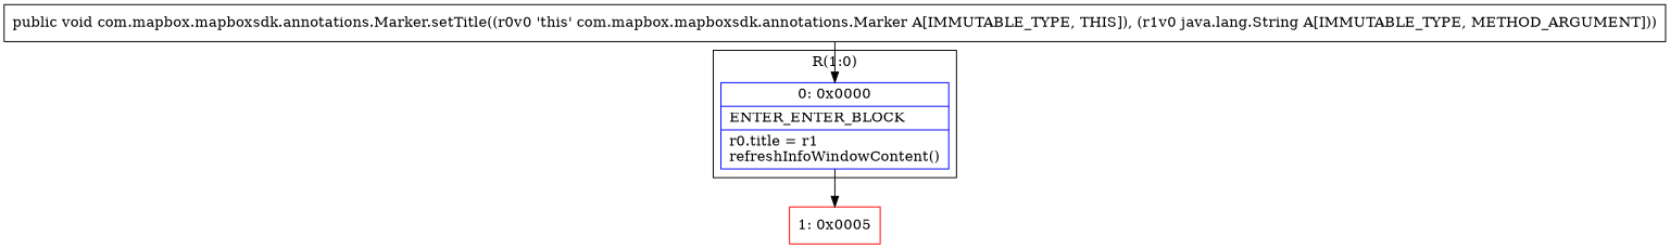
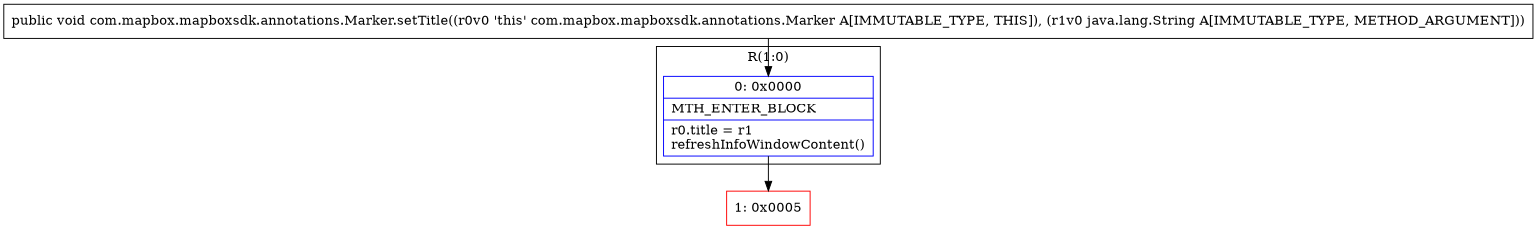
  digraph {
    node [shape=record]
-   n1 [color=blue label="{0\:\ 0x0000|ENTER_ENTER_BLOCK\l|r0.title = r1\lrefreshInfoWindowContent()\l}"]
+   n1 [color=blue label="{0\:\ 0x0000|MTH_ENTER_BLOCK\l|r0.title = r1\lrefreshInfoWindowContent()\l}"]
    n2 [color=red label="{1\:\ 0x0005}"]
    n3 [label="{public void com.mapbox.mapboxsdk.annotations.Marker.setTitle((r0v0 'this' com.mapbox.mapboxsdk.annotations.Marker A[IMMUTABLE_TYPE, THIS]), (r1v0 java.lang.String A[IMMUTABLE_TYPE, METHOD_ARGUMENT])) }"]
    subgraph cluster_1 {
      label="R(1:0)"
      n1
    }
    n1 -> n2
    n3 -> n1
  }
